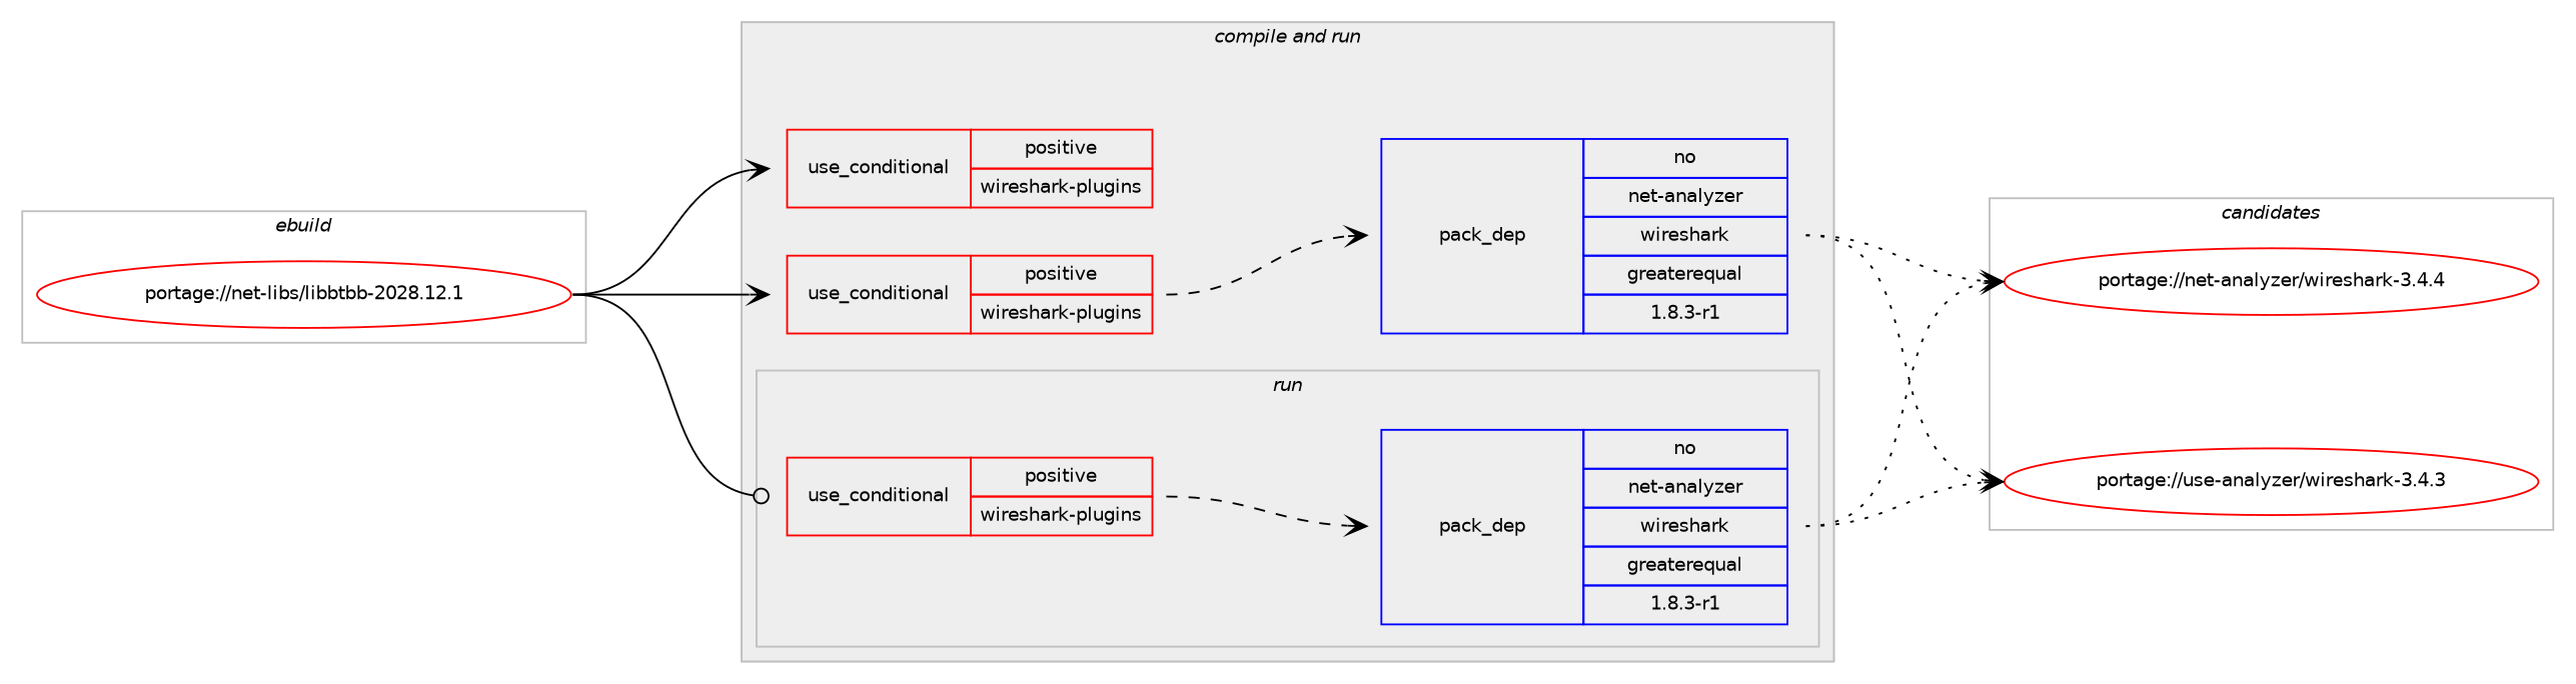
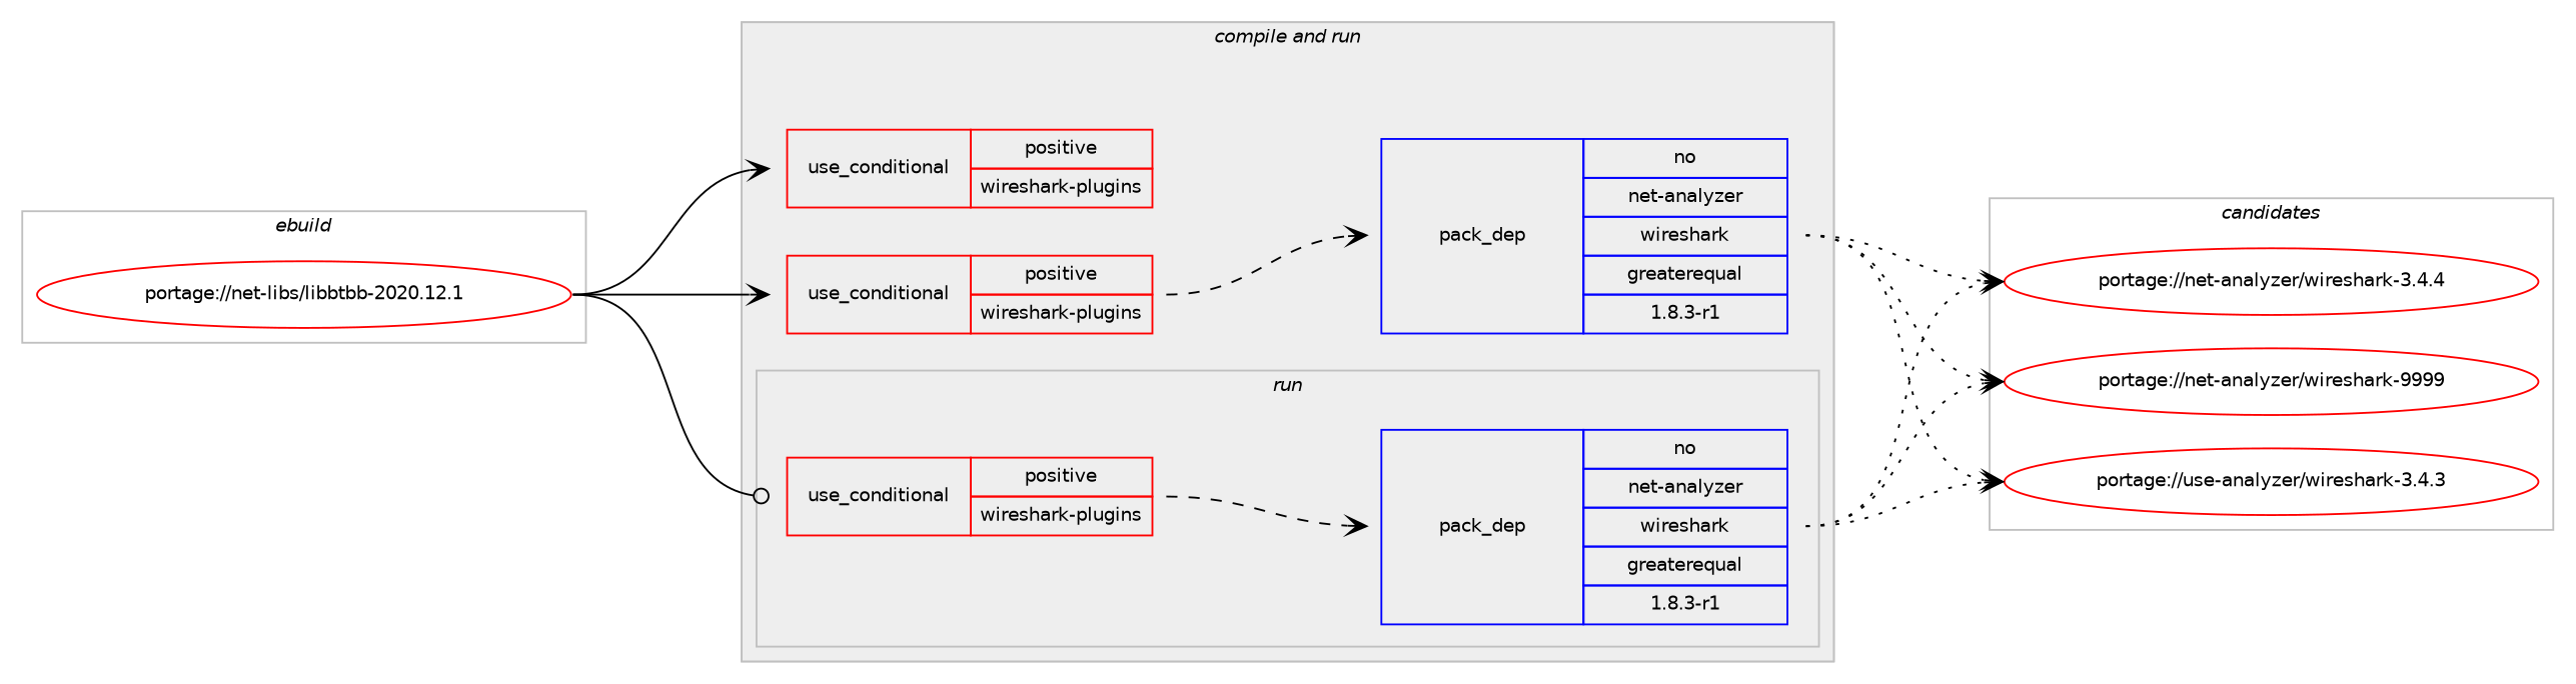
  digraph {
    compound=true
    concentrate=true
    fontname=Helvetica
    fontsize=10
    newrank=true
    rankdir=LR
    ranksep=1.5
    node [color=red fontname=Helvetica fontsize=10 shape=none]
    edge [arrowhead=vee headport=w style=dotted tailport=e weight=100]
-   n1 [label="portage://net-libs/libbtbb-2028.12.1" width=4 shape=""]
+   n1 [label="portage://net-libs/libbtbb-2020.12.1" width=4 shape=""]
    n2 [label=<<TABLE BORDER="0" CELLBORDER="1" CELLSPACING="0" CELLPADDING="4"><TR><TD ROWSPAN="3" CELLPADDING="10">use_conditional</TD></TR><TR><TD>positive</TD></TR><TR><TD>wireshark-plugins</TD></TR></TABLE>>]
    n3 [color=blue label=<<TABLE BORDER="0" CELLBORDER="1" CELLSPACING="0" CELLPADDING="4" WIDTH="220"><TR><TD ROWSPAN="6" CELLPADDING="30">pack_dep</TD></TR><TR><TD WIDTH="110">no</TD></TR><TR><TD>net-analyzer</TD></TR><TR><TD>wireshark</TD></TR><TR><TD>greaterequal</TD></TR><TR><TD>1.8.3-r1</TD></TR></TABLE>>]
    n4 [label=<<TABLE BORDER="0" CELLBORDER="1" CELLSPACING="0" CELLPADDING="4"><TR><TD ROWSPAN="3" CELLPADDING="10">use_conditional</TD></TR><TR><TD>positive</TD></TR><TR><TD>wireshark-plugins</TD></TR></TABLE>>]
    n5 [color=blue label=<<TABLE BORDER="0" CELLBORDER="1" CELLSPACING="0" CELLPADDING="4" WIDTH="220"><TR><TD ROWSPAN="6" CELLPADDING="30">pack_dep</TD></TR><TR><TD WIDTH="110">no</TD></TR><TR><TD>net-analyzer</TD></TR><TR><TD>wireshark</TD></TR><TR><TD>greaterequal</TD></TR><TR><TD>1.8.3-r1</TD></TR></TABLE>>]
    n6 [label=<<TABLE BORDER="0" CELLBORDER="1" CELLSPACING="0" CELLPADDING="4"><TR><TD ROWSPAN="3" CELLPADDING="10">use_conditional</TD></TR><TR><TD>positive</TD></TR><TR><TD>wireshark-plugins</TD></TR></TABLE>>]
    n7 [label="portage://use-analyzer/wireshark-3.4.3" width=4 shape=""]
    n8 [label="portage://net-analyzer/wireshark-3.4.4" width=4 shape=""]
+   n9 [label="portage://net-analyzer/wireshark-9999" width=4 shape=""]
    subgraph cluster_1 {
      color=gray
      label=<<i>ebuild</i>>
      rank=same
      n1
    }
    subgraph cluster_2 {
      color=gray
      label=<<i>dependencies</i>>
      subgraph cluster_3 {
        color=gray
        fillcolor="#eeeeee"
        label=<<i>compile</i>>
        style=filled
        subgraph sub_4 {
          color=gray
          fillcolor="#eeeeee"
          label=<<i>compile</i>>
          style=filled
          n2
        }
        subgraph sub_5 {
          color=gray
          fillcolor="#eeeeee"
          label=<<i>compile</i>>
          style=filled
          n4
          subgraph sub_6 {
            color=gray
            fillcolor="#eeeeee"
            label=<<i>compile</i>>
            style=filled
            n3
          }
        }
      }
      subgraph cluster_7 {
        color=gray
        fillcolor="#eeeeee"
        label=<<i>compile and run</i>>
        style=filled
      }
      subgraph cluster_8 {
        color=gray
        fillcolor="#eeeeee"
        label=<<i>run</i>>
        style=filled
        subgraph sub_9 {
          color=gray
          fillcolor="#eeeeee"
          label=<<i>run</i>>
          style=filled
          n6
          subgraph sub_10 {
            color=gray
            fillcolor="#eeeeee"
            label=<<i>run</i>>
            style=filled
            n5
          }
        }
      }
    }
    subgraph cluster_11 {
      color=gray
      label=<<i>candidates</i>>
      rank=same
      subgraph sub_12 {
        color=black
        label=<<i>candidates</i>>
        nodesep=1
        rank=same
        n7
        n8
+       n9
      }
      subgraph sub_13 {
        color=black
        label=<<i>candidates</i>>
        nodesep=1
        rank=same
        n7
        n8
+       n9
      }
    }
    n1 -> n2 [style=solid weight=20]
    n1 -> n4 [style=solid weight=20]
    n1 -> n6 [arrowhead=odot style=solid weight=20]
    n3 -> n7
    n3 -> n8
+   n3 -> n9
    n4 -> n3 [style=dashed weight=20]
    n5 -> n7
    n5 -> n8
+   n5 -> n9
    n6 -> n5 [style=dashed weight=20]
  }
